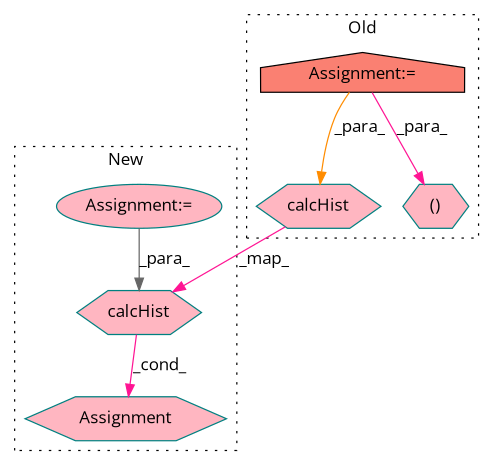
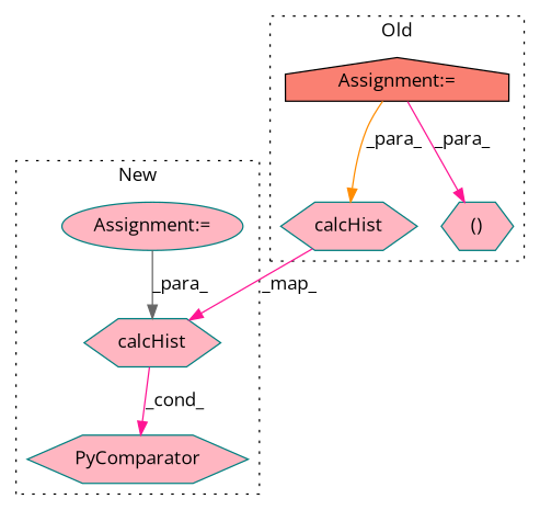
  digraph {
    fontname="Open Sans"
    node [a=32 l="9,1" s=11103 shape=hexagon style=filled fillcolor=lightpink color=teal fontname="Open Sans"]
    edge [color=deeppink fontname="Open Sans"]
    n1 [label=calcHist s="10913,10988"]
-   n2 [a=113 l=91 label=Assignment]
+   n2 [a=113 l=91 label=PyComparator]
    n3 [a=7 l=91 label="Assignment:=" shape=ellipse]
    n4 [label=calcHist s="11382,11455"]
    n5 [a=7 l=10 label="Assignment:=" s=11132 shape=house fillcolor=salmon color=black]
    n6 [a=106 l=36 label="()" s=11208]
    subgraph cluster_1 {
      label=New
      style=dotted
      n1
      n2
      n3
    }
    subgraph cluster_2 {
      label=Old
      style=dotted
      n4
      n5
      n6
    }
    n1 -> n2 [label=_cond_]
    n3 -> n1 [label=_para_ color=gray40]
    n4 -> n1 [label=_map_]
    n5 -> n4 [label=_para_ color=darkorange]
    n5 -> n6 [label=_para_]
  }
